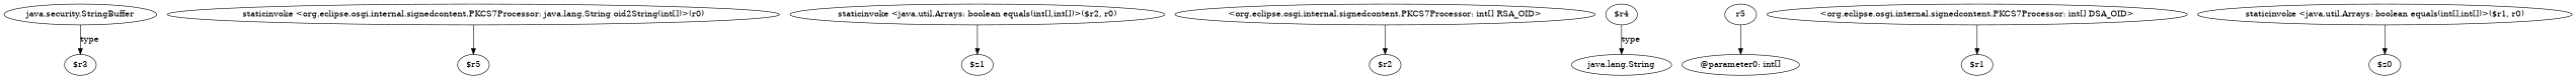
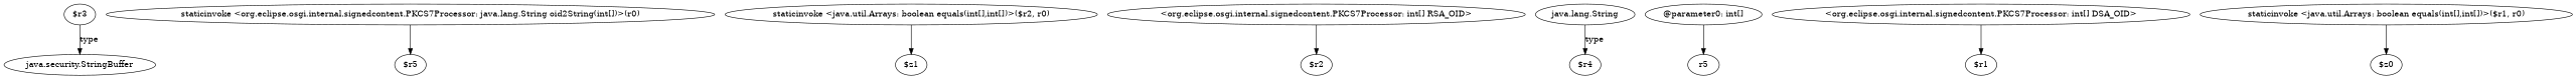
  digraph {
    n1 [label="java.security.StringBuffer"]
    n2 [label="$r3"]
    n3 [label="staticinvoke <org.eclipse.osgi.internal.signedcontent.PKCS7Processor: java.lang.String oid2String(int[])>(r0)"]
    n4 [label="$r5"]
    n5 [label="staticinvoke <java.util.Arrays: boolean equals(int[],int[])>($r2, r0)"]
    n6 [label="$z1"]
    n7 [label="<org.eclipse.osgi.internal.signedcontent.PKCS7Processor: int[] RSA_OID>"]
    n8 [label="$r2"]
    n9 [label="java.lang.String"]
    n10 [label="$r4"]
    n11 [label="@parameter0: int[]"]
    n12 [label=r5]
    n13 [label="<org.eclipse.osgi.internal.signedcontent.PKCS7Processor: int[] DSA_OID>"]
    n14 [label="$r1"]
    n15 [label="staticinvoke <java.util.Arrays: boolean equals(int[],int[])>($r1, r0)"]
    n16 [label="$z0"]
-   n1 -> n2 [label=type]
+   n2 -> n1 [label=type]
    n3 -> n4
    n5 -> n6
    n7 -> n8
-   n10 -> n9 [label=type]
-   n12 -> n11
+   n9 -> n10 [label=type]
+   n11 -> n12
    n13 -> n14
    n15 -> n16
  }
